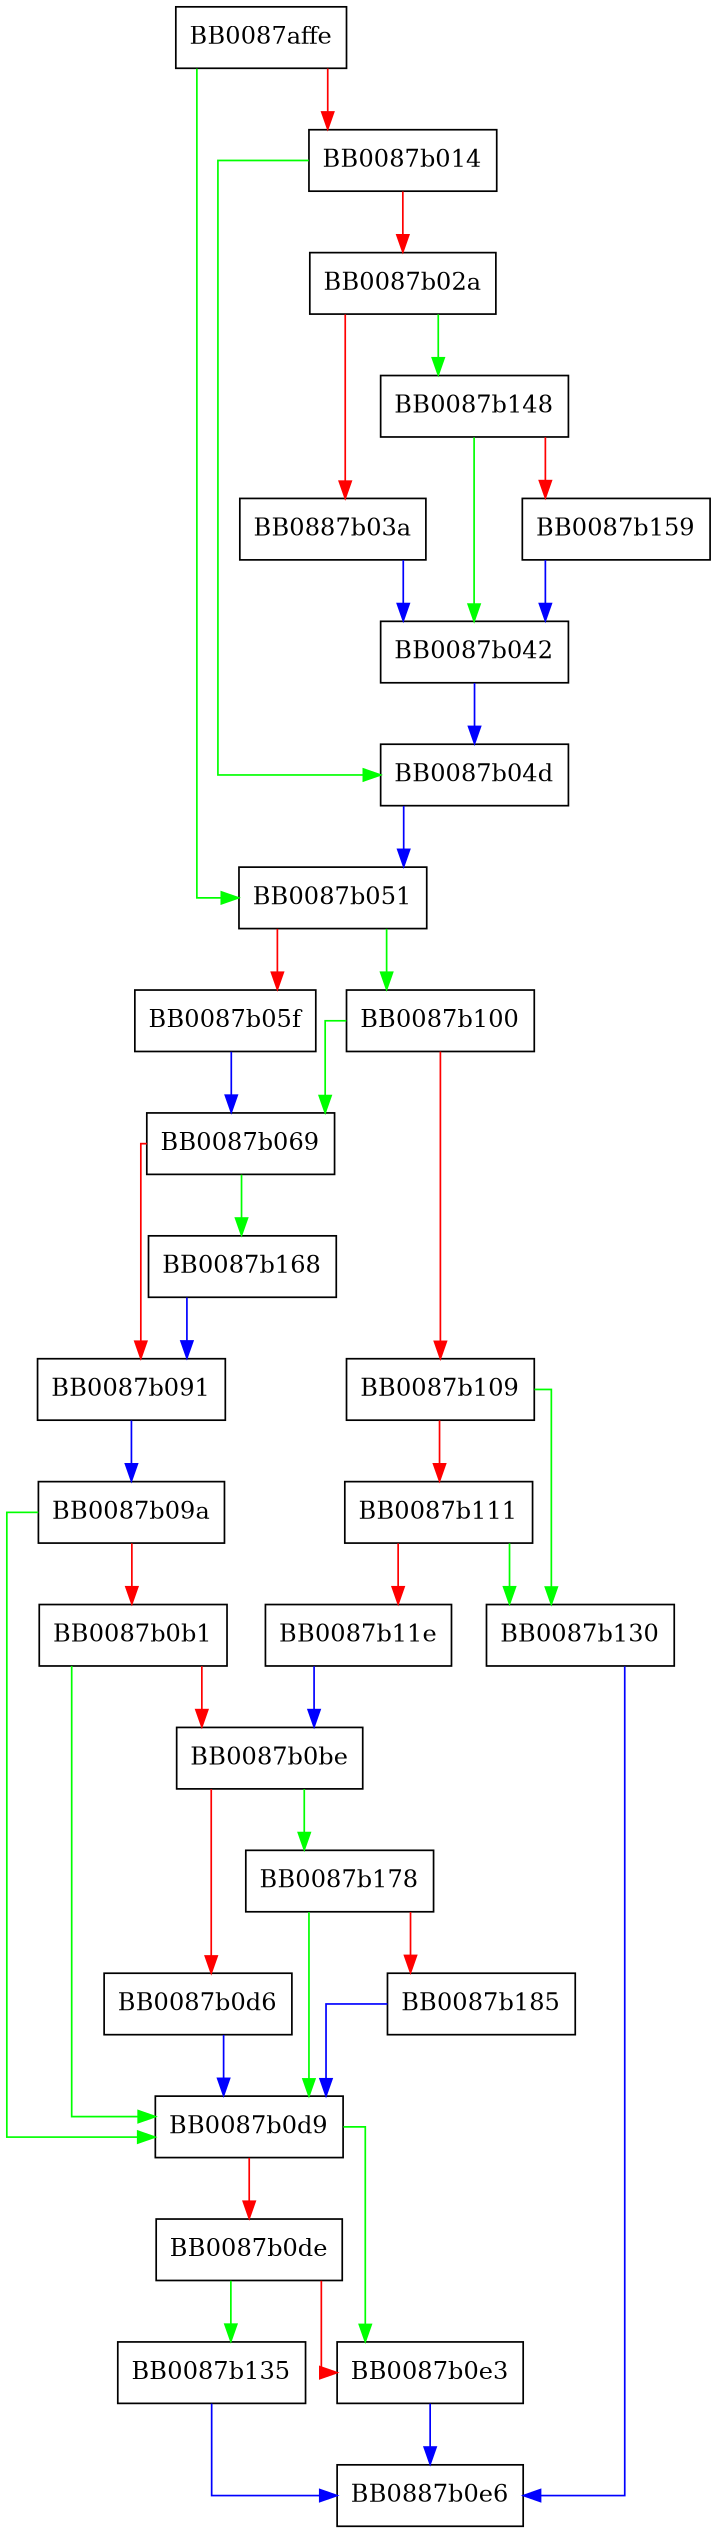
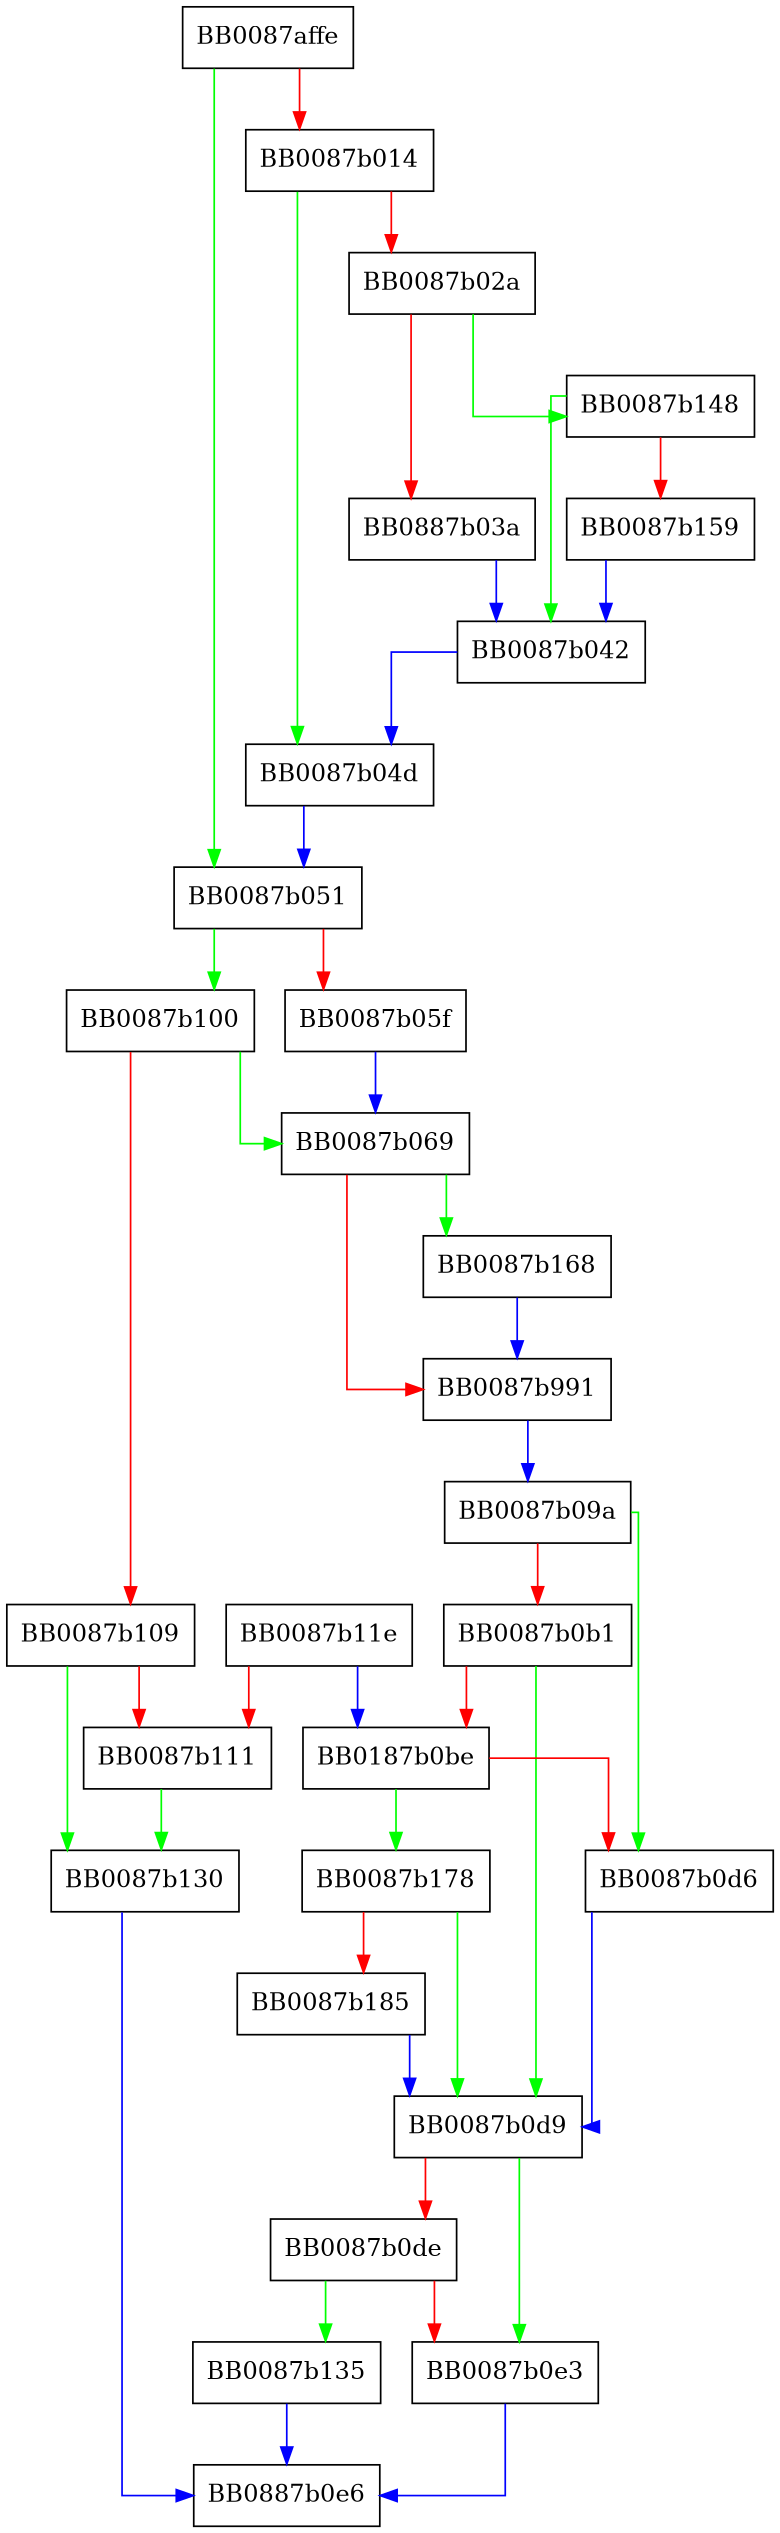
  digraph {
    splines=ortho
    node [shape=box]
    edge [color=green]
    n1 [label=BB0887b0e6]
    BB0087affe
    BB0087b051
    BB0087b014
    BB0087b100
    BB0087b05f
    BB0087b04d
    BB0087b02a
    BB0087b069
    BB0087b109
    BB0087b148
    n12 [label=BB0887b03a]
    BB0087b042
    BB0087b159
    BB0087b168
-   BB0087b091
+   BB0087b091 [label=BB0087b991]
    BB0087b130
    BB0087b111
    BB0087b09a
    BB0087b0d9
    BB0087b0b1
    BB0087b0e3
    BB0087b0de
-   BB0087b0be
+   BB0087b0be [label=BB0187b0be]
    BB0087b135
    BB0087b178
    BB0087b0d6
    BB0087b185
    BB0087b11e
    BB0087affe -> BB0087b051
    BB0087affe -> BB0087b014 [color=red]
    BB0087b051 -> BB0087b100
    BB0087b051 -> BB0087b05f [color=red]
    BB0087b014 -> BB0087b04d
    BB0087b014 -> BB0087b02a [color=red]
    BB0087b100 -> BB0087b069
    BB0087b100 -> BB0087b109 [color=red]
    BB0087b05f -> BB0087b069 [color=blue]
    BB0087b04d -> BB0087b051 [color=blue]
    BB0087b02a -> BB0087b148
    BB0087b02a -> n12 [color=red]
    BB0087b069 -> BB0087b168
    BB0087b069 -> BB0087b091 [color=red]
    BB0087b109 -> BB0087b130
    BB0087b109 -> BB0087b111 [color=red]
    BB0087b148 -> BB0087b042
    BB0087b148 -> BB0087b159 [color=red]
    n12 -> BB0087b042 [color=blue]
    BB0087b042 -> BB0087b04d [color=blue]
    BB0087b159 -> BB0087b042 [color=blue]
    BB0087b168 -> BB0087b091 [color=blue]
    BB0087b091 -> BB0087b09a [color=blue]
    BB0087b130 -> n1 [color=blue]
    BB0087b111 -> BB0087b130
-   BB0087b111 -> BB0087b11e [color=red]
-   BB0087b09a -> BB0087b0d9
+   BB0087b11e -> BB0087b111 [color=red]
+   BB0087b09a -> BB0087b0d6
    BB0087b09a -> BB0087b0b1 [color=red]
    BB0087b0d9 -> BB0087b0e3
    BB0087b0d9 -> BB0087b0de [color=red]
    BB0087b0b1 -> BB0087b0d9
    BB0087b0b1 -> BB0087b0be [color=red]
    BB0087b0e3 -> n1 [color=blue]
    BB0087b0de -> BB0087b0e3 [color=red]
    BB0087b0de -> BB0087b135
    BB0087b0be -> BB0087b178
    BB0087b0be -> BB0087b0d6 [color=red]
    BB0087b135 -> n1 [color=blue]
    BB0087b178 -> BB0087b0d9
    BB0087b178 -> BB0087b185 [color=red]
    BB0087b0d6 -> BB0087b0d9 [color=blue]
    BB0087b185 -> BB0087b0d9 [color=blue]
    BB0087b11e -> BB0087b0be [color=blue]
  }
